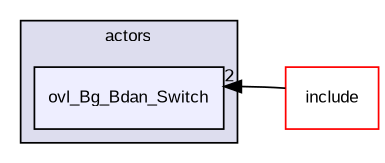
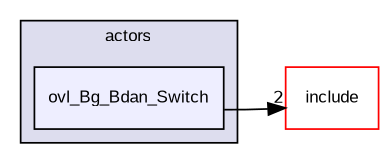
  digraph {
    compound=true
    rankdir=LR
    fontname="Liberation Sans"
    node [fontname="Liberation Sans" fontsize=10 shape=box style=filled]
    n1 [fillcolor="#eeeeff" label=ovl_Bg_Bdan_Switch pencolor=black]
    n2 [color=red fillcolor=white label=include]
    subgraph cluster_1 {
      bgcolor="#ddddee"
      fontsize=10
      label=actors
      pencolor=black
      n1
    }
-   n2 -> n1 [headlabel=2 labeldistance=1.5 labelfontname=Helvetica labelfontsize=10 fontname="Liberation Sans"]
+   n1 -> n2 [headlabel=2 labeldistance=1.5 labelfontname=Helvetica labelfontsize=10 fontname="Liberation Sans"]
  }
